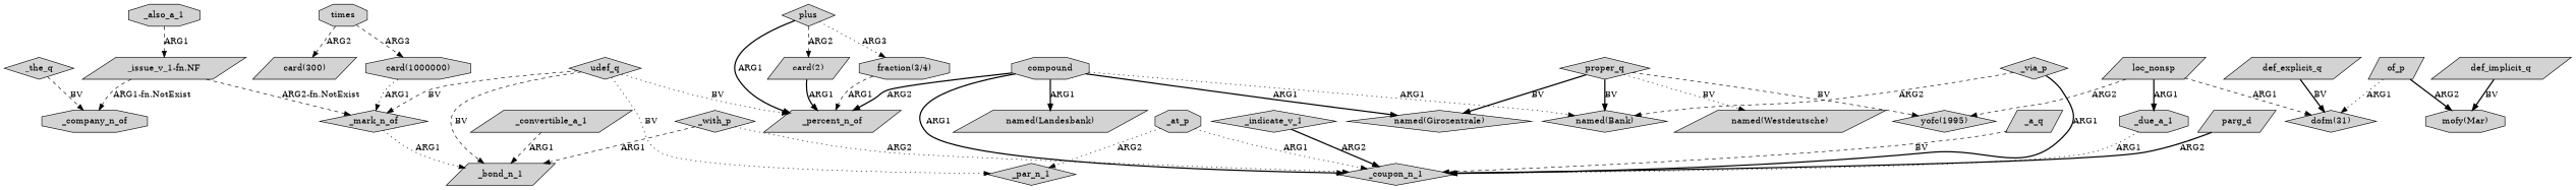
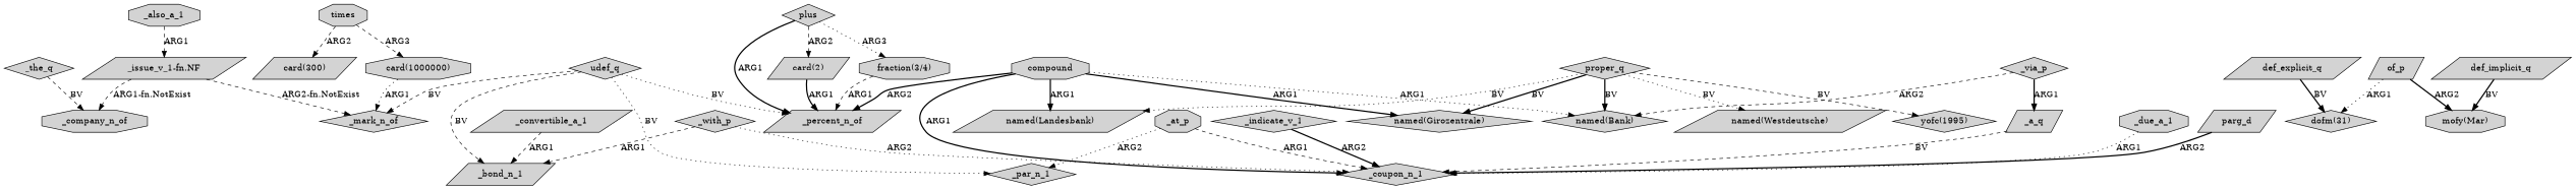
  digraph {
    node [shape=diamond style=filled]
    edge [style=dashed]
    compound [shape=octagon]
    _coupon_n_1
    "named(Girozentrale)"
    "named(Landesbank)" [shape=parallelogram]
    _percent_n_of [shape=parallelogram]
    "named(Bank)"
    "named(Westdeutsche)" [shape=parallelogram]
    _with_p
    _bond_n_1 [shape=parallelogram]
-   loc_nonsp [shape=parallelogram]
    "yofc(1995)"
    "dofm(31)"
    _due_a_1 [shape=octagon]
    udef_q
    _par_n_1
    _mark_n_of
    plus
    "card(2)" [shape=parallelogram]
    "fraction(3/4)" [shape=octagon]
    _also_a_1 [shape=octagon]
    "_issue_v_1-fn.NF" [shape=parallelogram]
    _company_n_of [shape=octagon]
    proper_q
    _at_p [shape=octagon]
    def_explicit_q [shape=parallelogram]
    times [shape=octagon]
    "card(300)" [shape=parallelogram]
    "card(1000000)" [shape=octagon]
    def_implicit_q [shape=parallelogram]
    "mofy(Mar)" [shape=octagon]
    of_p [shape=parallelogram]
    _the_q
    _a_q [shape=parallelogram]
    parg_d [shape=parallelogram]
    _indicate_v_1
    _via_p
    _convertible_a_1 [shape=parallelogram]
    compound -> _coupon_n_1 [label=ARG1 style=bold]
    compound -> "named(Girozentrale)" [label=ARG1 style=bold]
    compound -> "named(Landesbank)" [label=ARG1 style=bold]
    compound -> _percent_n_of [label=ARG2 style=bold]
    compound -> "named(Bank)" [label=ARG1 style=dotted]
    _with_p -> _coupon_n_1 [label=ARG2 style=dotted]
    _with_p -> _bond_n_1 [label=ARG1]
-   loc_nonsp -> "yofc(1995)" [label=ARG2]
-   loc_nonsp -> "dofm(31)" [label=ARG1]
-   loc_nonsp -> _due_a_1 [label=ARG1 style=bold]
    _due_a_1 -> _coupon_n_1 [label=ARG1 style=dotted]
    udef_q -> _percent_n_of [label=BV style=dotted]
    udef_q -> _bond_n_1 [label=BV]
    udef_q -> _par_n_1 [label=BV style=dotted]
    udef_q -> _mark_n_of [label=BV]
-   _mark_n_of -> _bond_n_1 [label=ARG1 style=dotted]
    plus -> _percent_n_of [label=ARG1 style=bold]
    plus -> "card(2)" [label=ARG2]
    plus -> "fraction(3/4)" [label=ARG3 style=dotted]
    "card(2)" -> _percent_n_of [label=ARG1 style=bold]
    "fraction(3/4)" -> _percent_n_of [label=ARG1]
    _also_a_1 -> "_issue_v_1-fn.NF" [label=ARG1]
    "_issue_v_1-fn.NF" -> _mark_n_of [label="ARG2-fn.NotExist"]
    "_issue_v_1-fn.NF" -> _company_n_of [label="ARG1-fn.NotExist"]
    proper_q -> "named(Girozentrale)" [label=BV style=bold]
+   proper_q -> "named(Landesbank)" [label=BV style=dotted]
    proper_q -> "named(Bank)" [label=BV style=bold]
    proper_q -> "named(Westdeutsche)" [label=BV style=dotted]
    proper_q -> "yofc(1995)" [label=BV]
-   _at_p -> _coupon_n_1 [label=ARG1 style=dotted]
+   _at_p -> _coupon_n_1 [label=ARG1]
    _at_p -> _par_n_1 [label=ARG2 style=dotted]
    def_explicit_q -> "dofm(31)" [label=BV style=bold]
    times -> "card(300)" [label=ARG2]
    times -> "card(1000000)" [label=ARG3]
    "card(1000000)" -> _mark_n_of [label=ARG1 style=dotted]
    def_implicit_q -> "mofy(Mar)" [label=BV style=bold]
    of_p -> "dofm(31)" [label=ARG1 style=dotted]
    of_p -> "mofy(Mar)" [label=ARG2 style=bold]
    _the_q -> _company_n_of [label=BV]
    _a_q -> _coupon_n_1 [label=BV]
    parg_d -> _coupon_n_1 [label=ARG2 style=bold]
    _indicate_v_1 -> _coupon_n_1 [label=ARG2 style=bold]
-   _via_p -> _coupon_n_1 [label=ARG1 style=bold]
+   _via_p -> _a_q [label=ARG1 style=bold]
    _via_p -> "named(Bank)" [label=ARG2]
    _convertible_a_1 -> _bond_n_1 [label=ARG1]
  }
